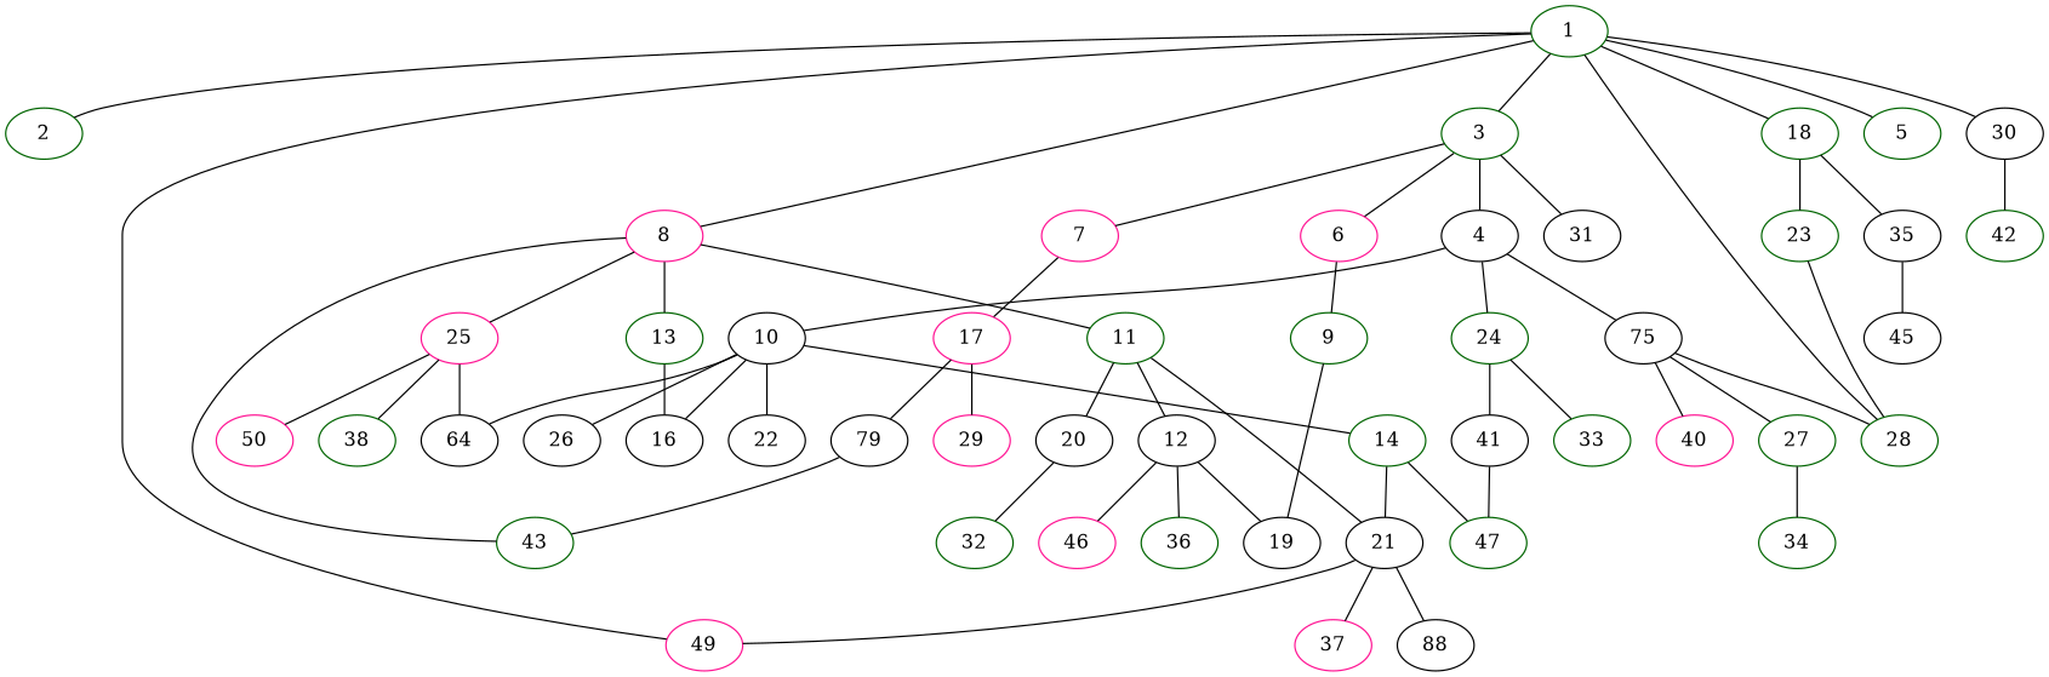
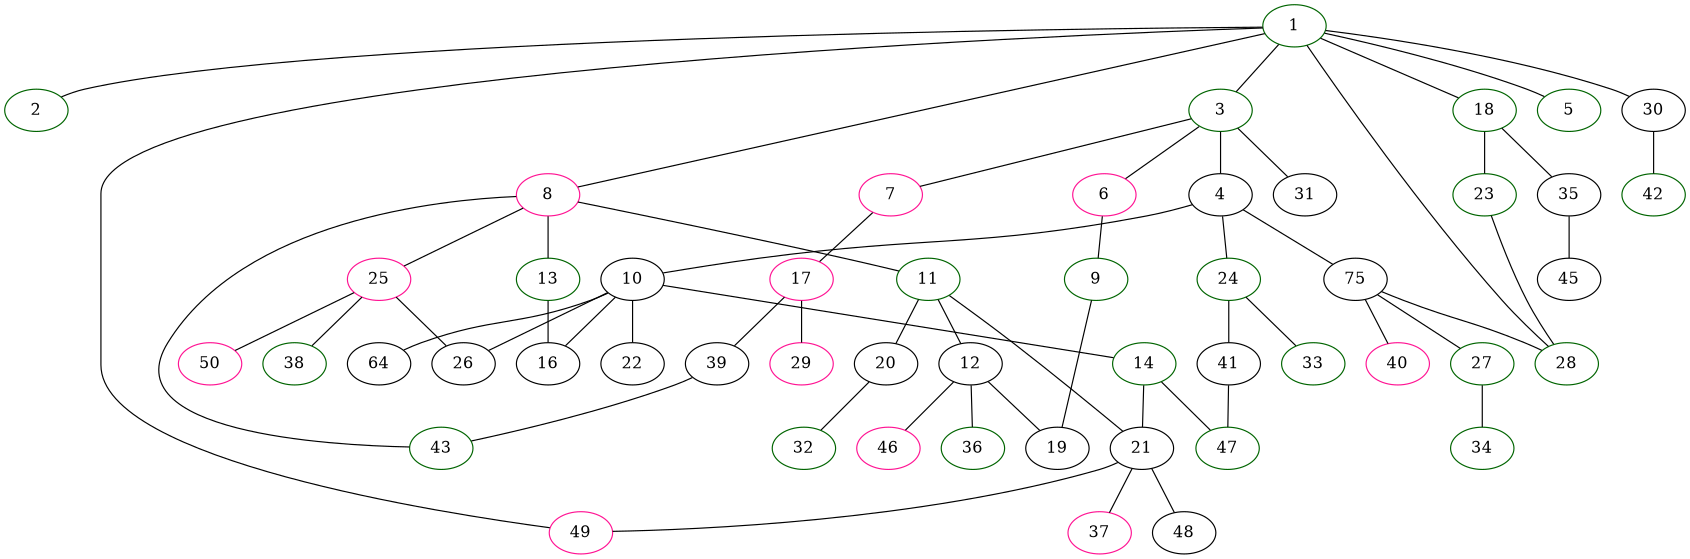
  graph {
    node [color=darkgreen]
    1
    2
    3
    5
    8 [color=deeppink]
    18
    28
    30 [color=black]
    49 [color=deeppink]
    4 [color=black]
    6 [color=deeppink]
    7 [color=deeppink]
    31 [color=black]
    11
    13
    25 [color=deeppink]
    43
    23
    35 [color=black]
    42
    10 [color=black]
    n22 [color=black label=75]
    24
    9
    17 [color=deeppink]
    12 [color=black]
    20 [color=black]
    21 [color=black]
    16 [color=black]
    26 [color=black]
    38
    50 [color=deeppink]
    45 [color=black]
    14
    22 [color=black]
    n36 [color=black label=64]
    27
    40 [color=deeppink]
    41 [color=black]
    33
    19 [color=black]
    29 [color=deeppink]
-   39 [color=black label=79]
+   39 [color=black]
    47
    34
    36
    46 [color=deeppink]
    32
    37 [color=deeppink]
-   48 [color=black label=88]
+   48 [color=black]
    1 -- 2
    1 -- 3
    1 -- 5
    1 -- 8
    1 -- 18
    1 -- 28
    1 -- 30
    1 -- 49
    3 -- 4
    3 -- 6
    3 -- 7
    3 -- 31
    8 -- 11
    8 -- 13
    8 -- 25
    8 -- 43
    18 -- 23
    18 -- 35
    30 -- 42
    4 -- 10
    4 -- n22
    4 -- 24
    6 -- 9
    7 -- 17
    11 -- 12
    11 -- 20
    11 -- 21
    13 -- 16
-   25 -- n36
+   25 -- 26
    25 -- 38
    25 -- 50
    23 -- 28
    35 -- 45
    10 -- 16
    10 -- 26
    10 -- 14
    10 -- 22
    10 -- n36
    n22 -- 28
    n22 -- 27
    n22 -- 40
    24 -- 41
    24 -- 33
    9 -- 19
    17 -- 29
    17 -- 39
    12 -- 19
    12 -- 36
    12 -- 46
    20 -- 32
    21 -- 49
    21 -- 37
    21 -- 48
    14 -- 21
    14 -- 47
    27 -- 34
    41 -- 47
    39 -- 43
  }
